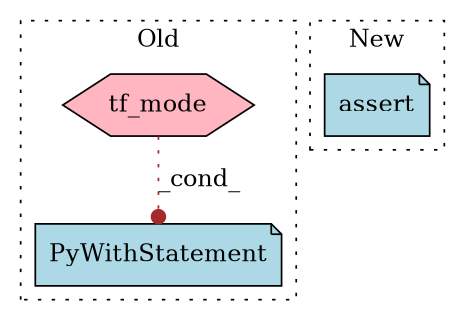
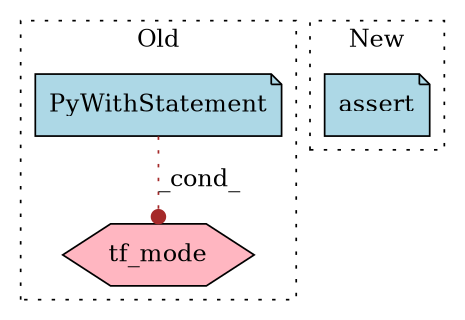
  digraph {
    node [a=32 shape=note style=filled fillcolor=lightblue]
    n1 [l=9 label=tf_mode s=4795 shape=hexagon fillcolor=lightpink]
    n2 [a=104 l="10,2" label=PyWithStatement s="4778,4804"]
    n3 [l="16,1" label=assert s="5580,5607"]
    subgraph cluster_1 {
      label=Old
      style=dotted
      n1
      n2
    }
    subgraph cluster_2 {
      label=New
      style=dotted
      n3
    }
-   n1 -> n2 [label=_cond_ color=brown style=dotted arrowhead=dot]
+   n2 -> n1 [label=_cond_ color=brown style=dotted arrowhead=dot]
  }
